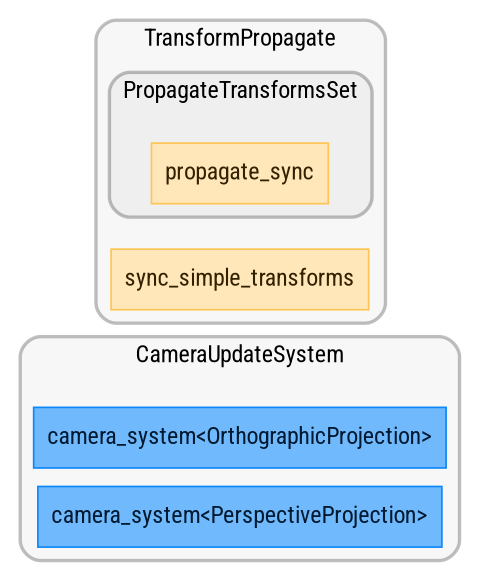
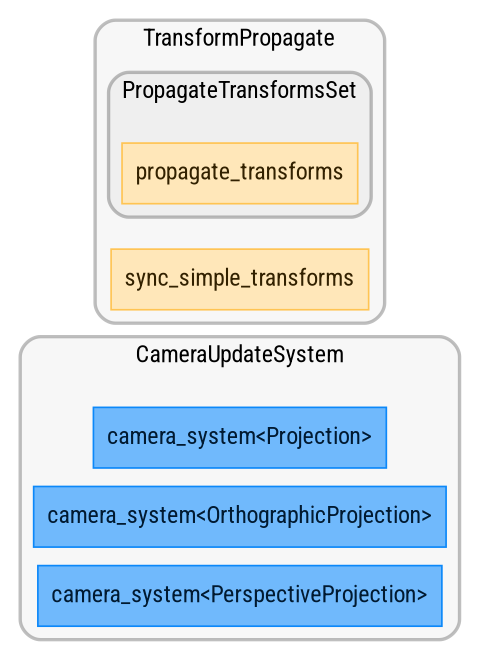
  digraph {
    bgcolor=white
    compound=true
    fontname="Roboto Condensed"
    nodesep=0.15
    rankdir=LR
    splines=spline
    node [shape=box style=filled fontname="Roboto Condensed" penwidth=1]
    "set_marker_node_Set(5)" [height=0 shape=point style=invis penwidth=""]
+   n2 [color="#0c88f9" fillcolor="#70b9fc" fontcolor="#011a31" label="camera_system<Projection>"]
    n3 [color="#0c88f9" fillcolor="#70b9fc" fontcolor="#011a31" label="camera_system<OrthographicProjection>"]
    n4 [color="#0c88f9" fillcolor="#70b9fc" fontcolor="#011a31" label="camera_system<PerspectiveProjection>"]
    "set_marker_node_Set(0)" [height=0 shape=point style=invis penwidth=""]
-   n6 [color="#ffc453" fillcolor="#ffe7b9" fontcolor="#322100" label=propagate_sync]
+   n6 [color="#ffc453" fillcolor="#ffe7b9" fontcolor="#322100" label=propagate_transforms]
    "set_marker_node_Set(1)" [height=0 shape=point style=invis penwidth=""]
    n8 [color="#ffc453" fillcolor="#ffe7b9" fontcolor="#322100" label=sync_simple_transforms]
    subgraph cluster_1 {
      color="#00000040"
      fillcolor="#00000008"
      fontcolor="#000000"
      label=CameraUpdateSystem
      penwidth=2
      style="rounded,filled"
      "set_marker_node_Set(5)"
+     n2
      n3
      n4
    }
    subgraph cluster_2 {
      color="#00000040"
      fillcolor="#00000008"
      fontcolor="#000000"
      label=TransformPropagate
      penwidth=2
      style="rounded,filled"
      "set_marker_node_Set(1)"
      n8
      subgraph cluster_3 {
        color="#00000040"
        fillcolor="#00000008"
        fontcolor="#000000"
        label=PropagateTransformsSet
        penwidth=2
        style="rounded,filled"
        "set_marker_node_Set(0)"
        n6
      }
    }
  }
